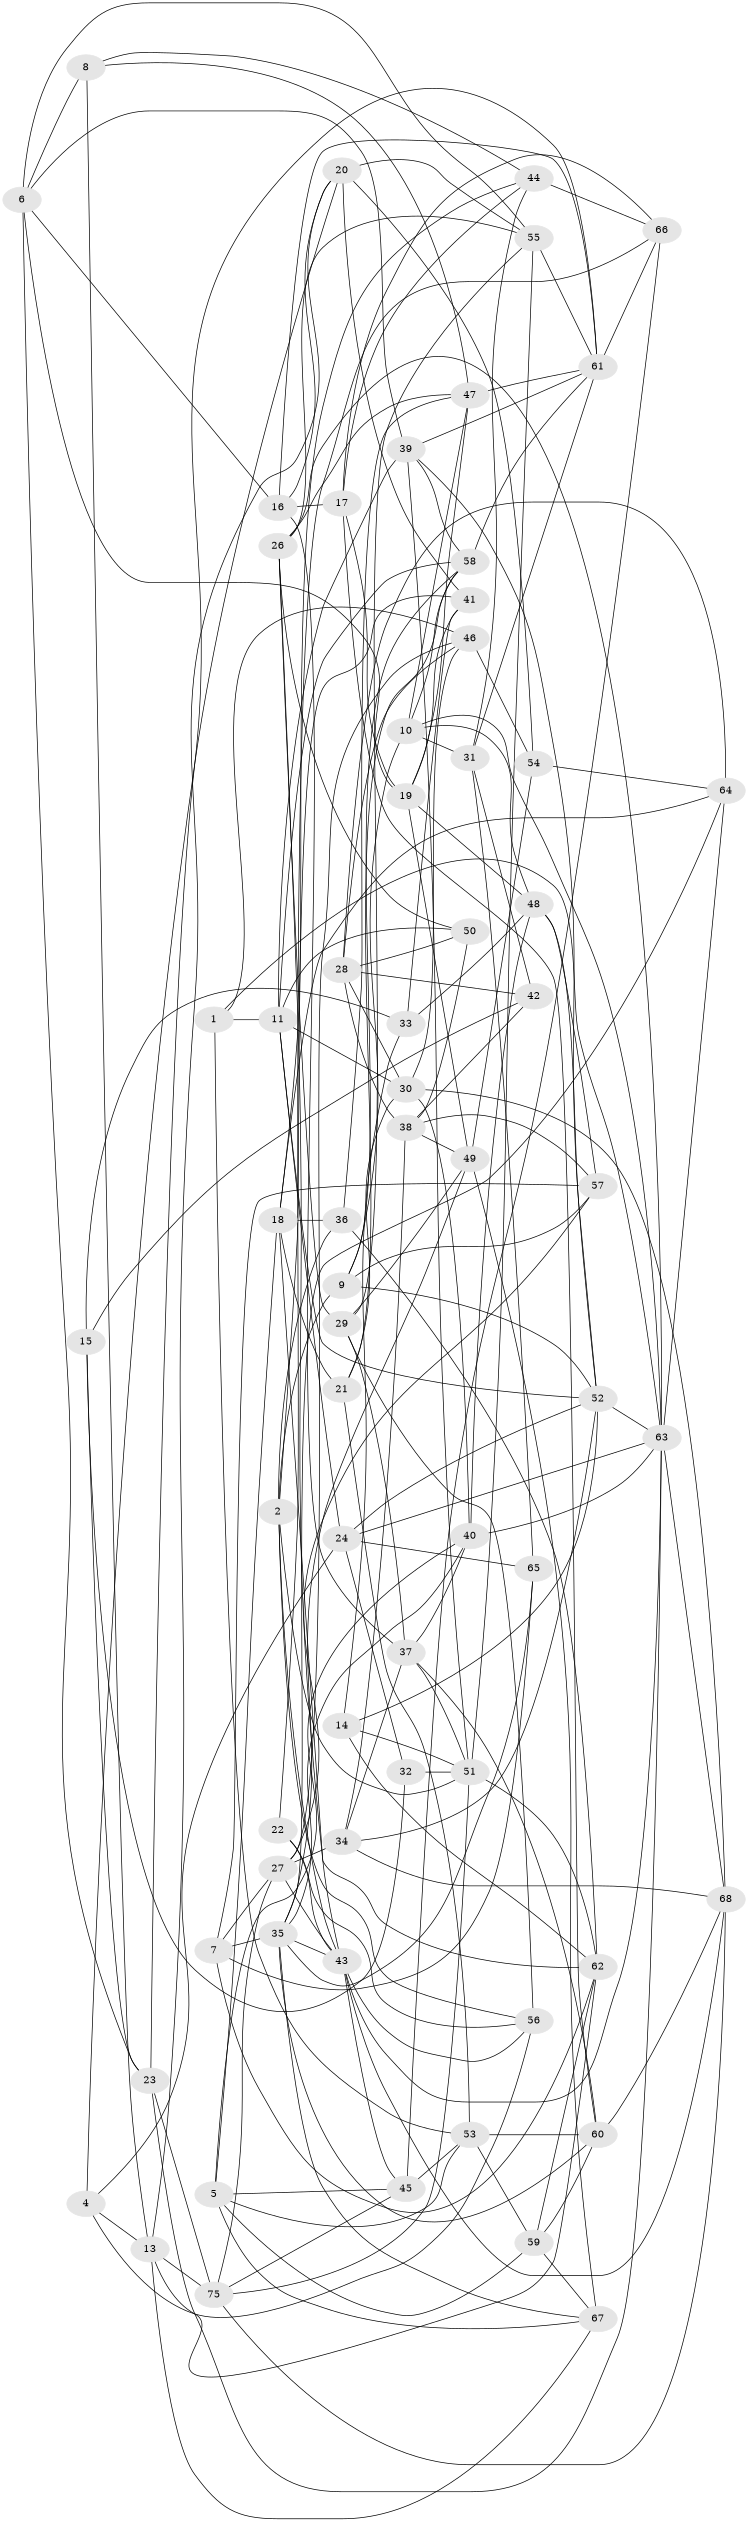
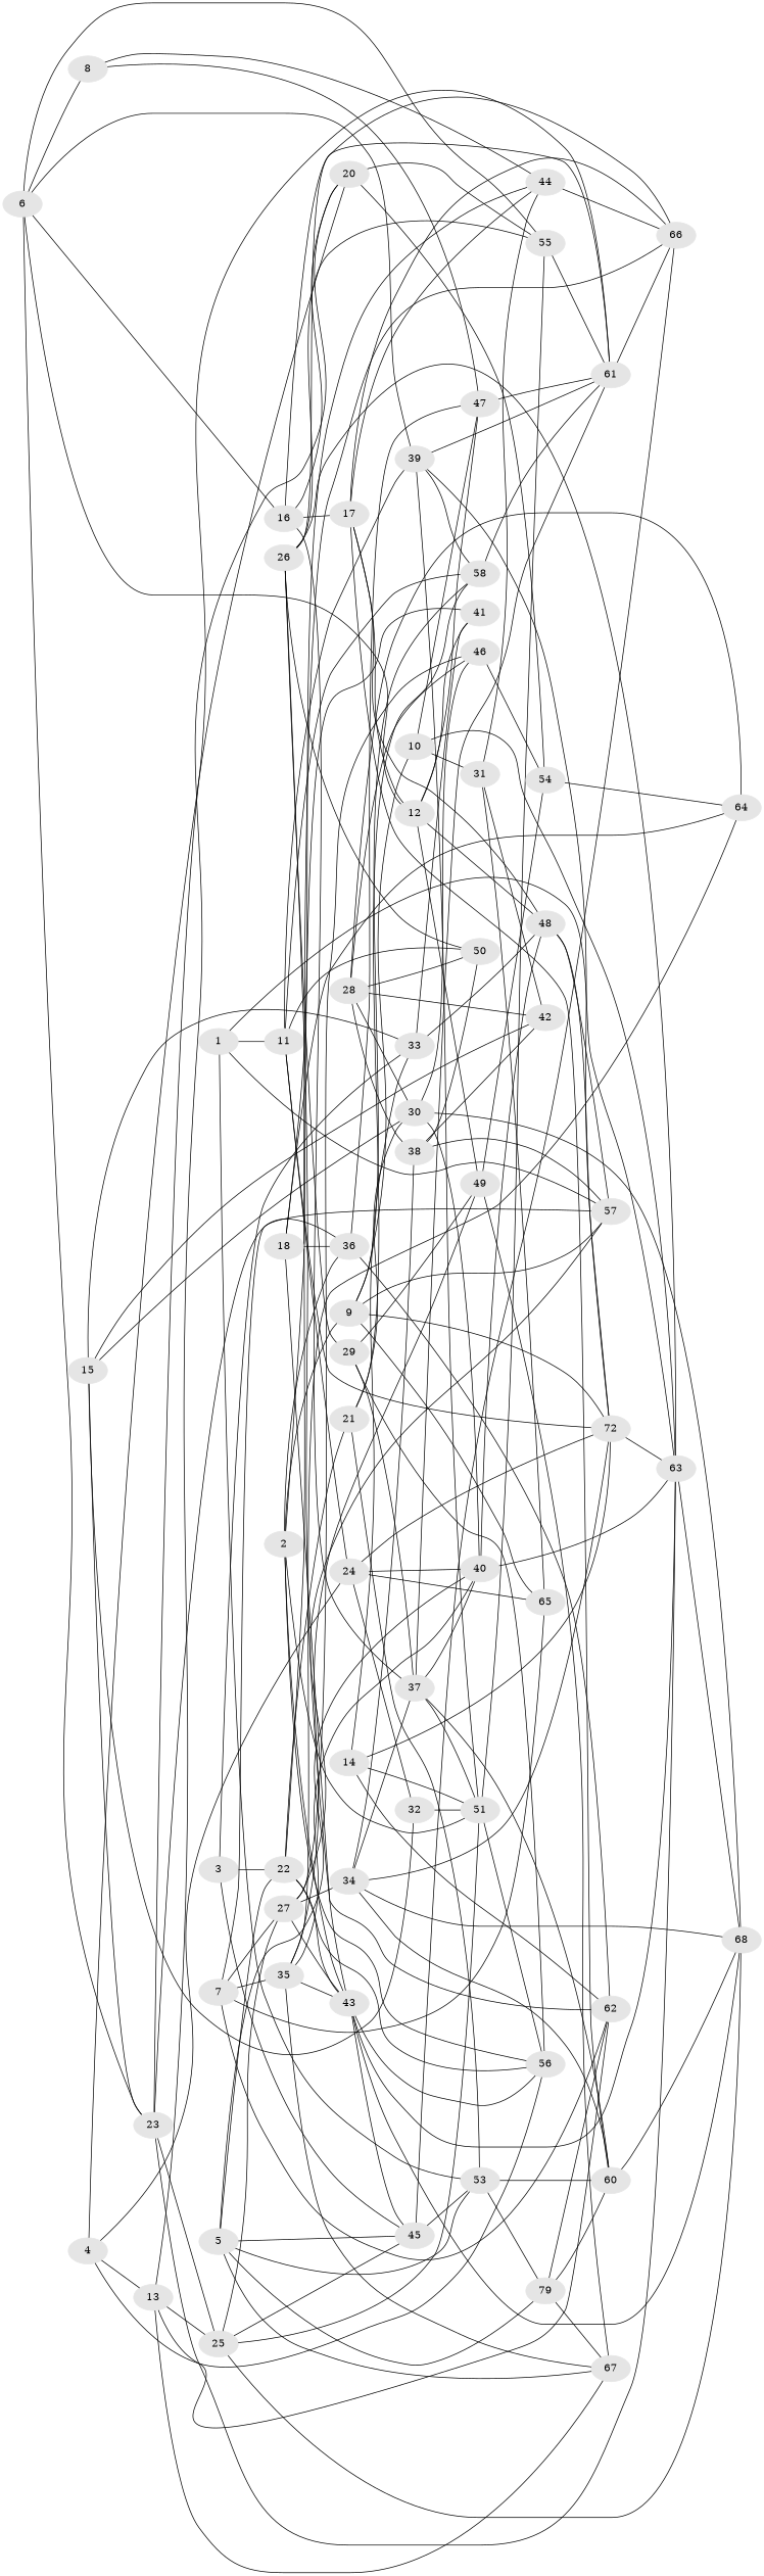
  graph {
    rankdir=LR
    node [color=gray90 style=filled]
    edge [weight=1.0]
    1
    11
    53
    57
    63
    24
    39
-   52
+   52 [label=72]
    58
    50
-   59
+   59 [label=79]
    60
    64
    68
    2
    9
    36
    41
    43
    51
    56
    65
    10
    62
    47
    45
    55
+   3
    22
    33
    66
    48
    4
    13
    20
    67
-   25 [label=75]
+   25
    54
    32
    5
    40
    6
    8
    16
-   19
+   19 [label=12]
    23
    44
    17
    37
    61
    49
    7
    27
    35
    34
    46
    31
    42
    14
    15
    30
    18
    21
    26
    29
    38
    28
    1 -- 11
    1 -- 53
-   1 -- 46
+   1 -- 57
    1 -- 63
    11 -- 24
    11 -- 39
    11 -- 52
    11 -- 58
    11 -- 50
    53 -- 59
    53 -- 60
-   63 -- 64
    63 -- 68
-   24 -- 63
+   24 -- 40
    24 -- 52
    24 -- 65
    24 -- 32
    39 -- 52
    39 -- 58
    39 -- 51
    39 -- 61
    52 -- 63
    58 -- 61
    59 -- 60
    59 -- 62
    59 -- 67 [weight=2.0]
    60 -- 68
    2 -- 9
    2 -- 36
    2 -- 41
    2 -- 43
    2 -- 51
    2 -- 56
    9 -- 57
    9 -- 52
    9 -- 58
-   35 -- 65
+   9 -- 65
    9 -- 10
    36 -- 62
    36 -- 47
    43 -- 63
    43 -- 68
    43 -- 56
    43 -- 45
-   51 -- 62
+   51 -- 56
    51 -- 55
    10 -- 63
-   10 -- 58
    10 -- 47 [weight=2.0]
    10 -- 31
    47 -- 61
    45 -- 53
    45 -- 66
    55 -- 61
+   3 -- 45
+   3 -- 22
+   3 -- 33 [weight=2.0]
    22 -- 43 [weight=2.0]
    22 -- 56
    22 -- 66
    33 -- 41
    33 -- 48
    48 -- 57
    48 -- 52
    4 -- 24
    4 -- 56
    4 -- 13
    4 -- 20
    13 -- 62
    13 -- 20
    13 -- 67
    13 -- 25
-   20 -- 41
    20 -- 55
    20 -- 54
    25 -- 68
    25 -- 51
    25 -- 45
    25 -- 27
    54 -- 64 [weight=2.0]
    32 -- 51
    5 -- 53
    5 -- 59
    5 -- 45
-   5 -- 18
+   5 -- 22
    5 -- 67
    5 -- 40
    40 -- 63
    40 -- 48
    6 -- 39
    6 -- 55
    6 -- 8
    6 -- 16
    6 -- 19
    6 -- 23
    8 -- 47
-   8 -- 13
    8 -- 44
    16 -- 20
    16 -- 17
    16 -- 37 [weight=2.0]
    16 -- 61
    19 -- 41
    19 -- 47
    19 -- 48
    19 -- 49
    23 -- 63
+   23 -- 36
    23 -- 25
    23 -- 61
    44 -- 66
    17 -- 60
    17 -- 66
-   10 -- 48
+   17 -- 48
    17 -- 19
    17 -- 44
    37 -- 60
    37 -- 51
    37 -- 40
    61 -- 66
    49 -- 67
    49 -- 54
    7 -- 57
    7 -- 65 [weight=2.0]
    7 -- 62
    7 -- 27
    7 -- 35
    27 -- 57
    27 -- 43
    27 -- 34
    27 -- 46
    35 -- 64
    35 -- 43
    35 -- 67
    35 -- 40
    35 -- 49
    34 -- 52
-   35 -- 60
+   34 -- 60
    34 -- 68
    34 -- 37
    34 -- 38
    46 -- 54
    31 -- 65 [weight=2.0]
    31 -- 44
-   31 -- 61
+   37 -- 61
    31 -- 42
    14 -- 52
    14 -- 51
    14 -- 62
    14 -- 33
    15 -- 33
    15 -- 32 [weight=2.0]
    15 -- 23
    15 -- 42
-   11 -- 30
+   15 -- 30
    30 -- 68
    30 -- 40
    30 -- 46
    18 -- 64
    18 -- 36
    18 -- 62
    18 -- 44 [weight=2.0]
-   18 -- 21
+   22 -- 21
    21 -- 53
    21 -- 58
    21 -- 30
    26 -- 63
    26 -- 50
    26 -- 43
    26 -- 55
-   26 -- 47
+   26 -- 66
    26 -- 29
    29 -- 56
-   29 -- 55
    29 -- 37 [weight=2.0]
    29 -- 49
    38 -- 57
    38 -- 50
-   38 -- 49
    38 -- 42
    28 -- 50
    28 -- 64
    28 -- 46
    28 -- 42
    28 -- 30
    28 -- 38
  }
